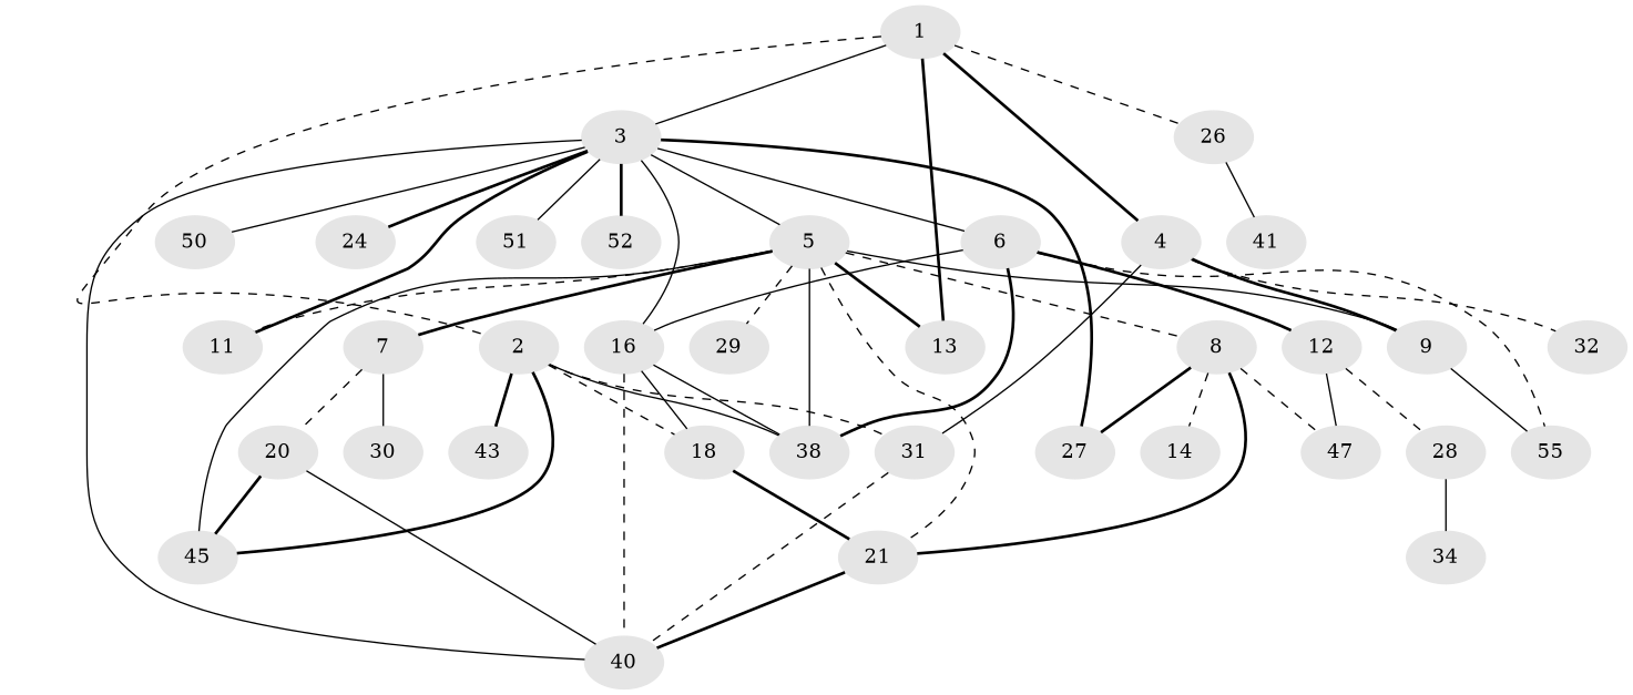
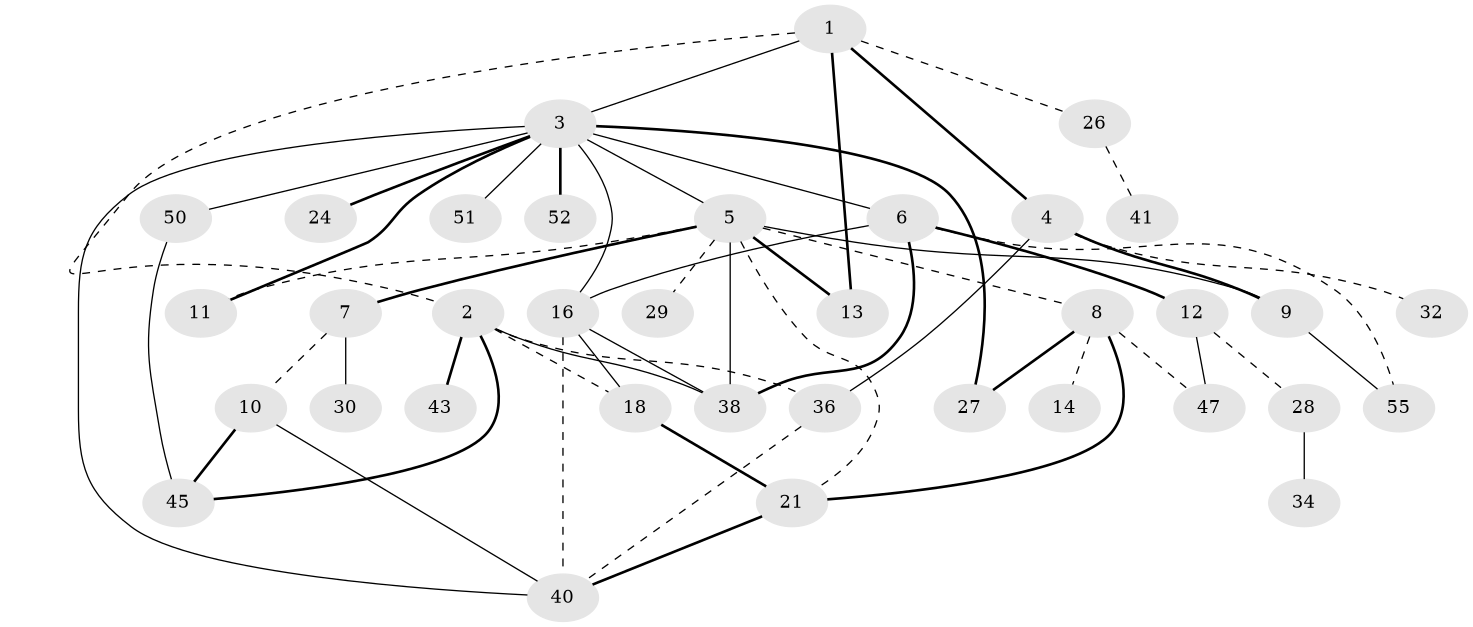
  graph {
    node [color=gray90 style=filled]
    edge [style=solid]
    2 [super="+23"]
    18 [super="+37"]
-   36 [super="+44" label=31]
+   36 [super="+44"]
    38 [super="+53"]
    43
    45 [super="+49"]
    1
    3 [super="+15"]
    4 [super="+31"]
    13
    26 [super="+33"]
    5 [super="+22"]
    6 [super="+35"]
    11 [super="+42"]
    16 [super="+39"]
    24
    27
    40
    50
    51
    52
    9 [super="+17"]
    32
    41
    21 [super="+48"]
    7
    8 [super="+10"]
    29
    12 [super="+19"]
    n30 [label=55]
-   20 [super="+46"]
+   20 [super="+46" label=10]
    30
    14
    47
    28
    34
    2 -- 18 [style=dashed]
    2 -- 36 [style=dashed]
    2 -- 38
    2 -- 43 [style=bold]
    2 -- 45 [style=bold]
    18 -- 21 [style=bold]
    36 -- 40 [style=dashed]
    1 -- 2 [style=dashed]
    1 -- 3
    1 -- 4 [style=bold]
    1 -- 13 [style=bold]
    1 -- 26 [style=dashed]
    3 -- 5
    3 -- 6
    3 -- 11 [style=bold]
    3 -- 16
    3 -- 24 [style=bold]
    3 -- 27 [style=bold]
    3 -- 40
    3 -- 50
    3 -- 51
    3 -- 52 [style=bold]
    4 -- 36
    4 -- 9 [style=bold]
    4 -- 32 [style=dashed]
-   26 -- 41
+   26 -- 41 [style=dashed]
    5 -- 38 [weight=2]
-   5 -- 45
+   50 -- 45
    5 -- 13 [style=bold]
    5 -- 11 [style=dashed]
    5 -- 9
    5 -- 21 [style=dashed]
    5 -- 7 [style=bold]
    5 -- 8 [style=dashed]
    5 -- 29 [style=dashed]
    6 -- 38 [style=bold]
    6 -- 16
    6 -- 12 [style=bold]
    6 -- n30 [style=dashed]
    16 -- 18
    16 -- 38
    16 -- 40 [style=dashed]
    9 -- n30
    21 -- 40 [style=bold]
    7 -- 20 [style=dashed]
    7 -- 30
    8 -- 27 [style=bold]
    8 -- 21 [style=bold]
    8 -- 14 [style=dashed weight=2]
    8 -- 47 [style=dashed]
    12 -- 47
    12 -- 28 [style=dashed]
    20 -- 45 [style=bold]
    20 -- 40
    28 -- 34
  }
